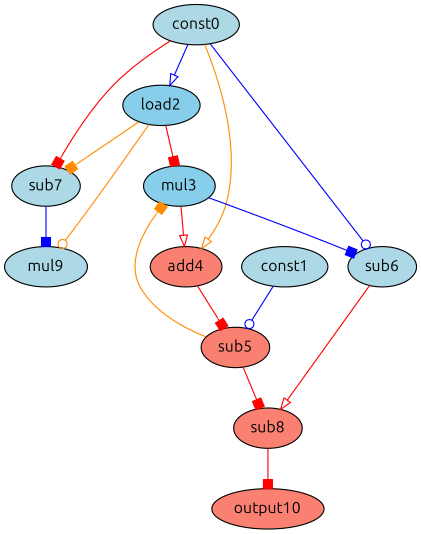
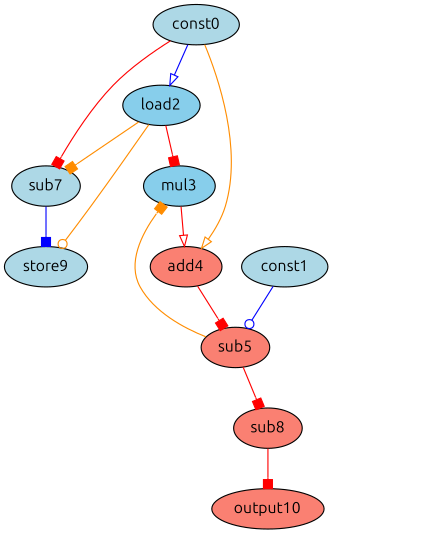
  digraph {
    fontname=Ubuntu
    node [fillcolor=lightblue fontname=Ubuntu opcode=sub style=filled]
    edge [arrowhead=box color=red fontname=Ubuntu operand=0]
    const0 [opcode=const]
    load2 [fillcolor=skyblue opcode=load]
    add4 [fillcolor=salmon opcode=add]
-   sub6
    sub7
    mul3 [fillcolor=skyblue opcode=mul]
-   store9 [opcode=store label=mul9]
+   store9 [opcode=store]
    sub5 [fillcolor=salmon]
    sub8 [fillcolor=salmon]
    const1 [opcode=const]
    output10 [fillcolor=salmon opcode=output]
    const0 -> load2 [arrowhead=onormal color=blue]
    const0 -> add4 [arrowhead=onormal color=darkorange]
-   const0 -> sub6 [arrowhead=odot color=blue]
    const0 -> sub7
    load2 -> sub7 [color=darkorange operand=1]
    load2 -> mul3 [operand=1]
    load2 -> store9 [arrowhead=odot color=darkorange]
    add4 -> sub5 [operand=1]
-   sub6 -> sub8 [arrowhead=onormal operand=1]
    sub7 -> store9 [color=blue operand=1]
    mul3 -> add4 [arrowhead=onormal operand=1]
-   mul3 -> sub6 [color=blue operand=1]
    sub5 -> mul3 [color=darkorange]
    sub5 -> sub8
    sub8 -> output10
    const1 -> sub5 [arrowhead=odot color=blue]
  }
